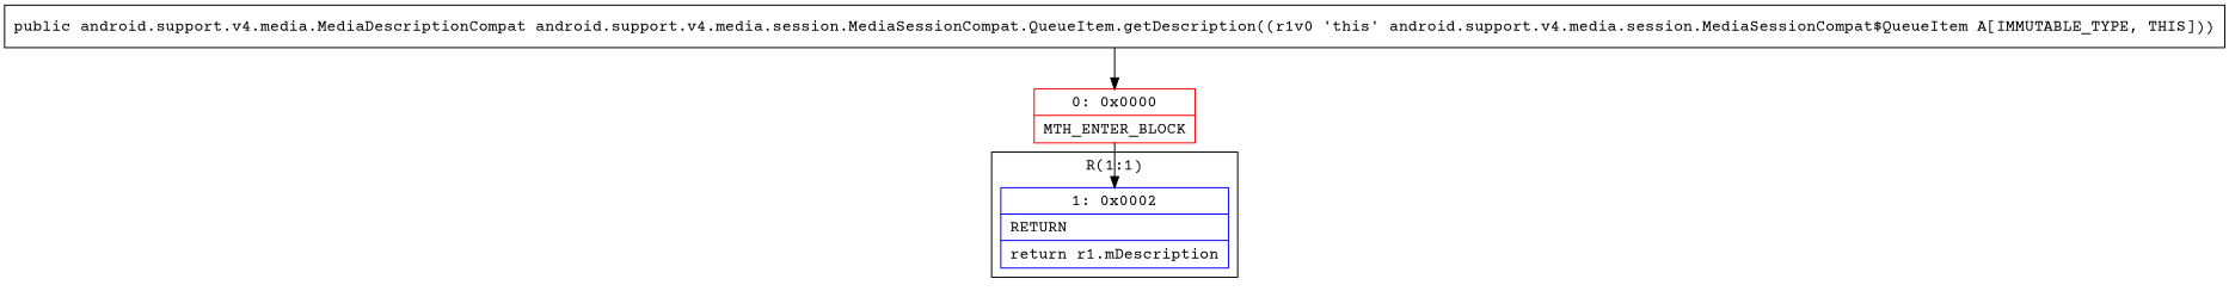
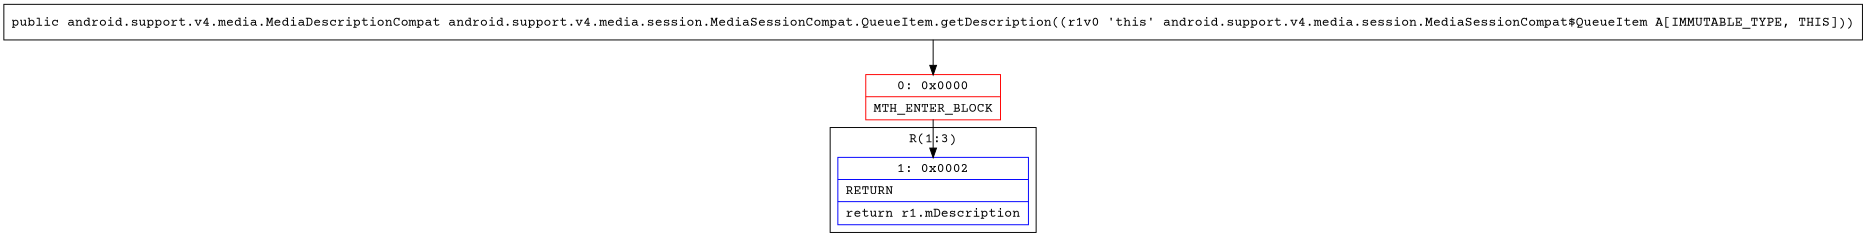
  digraph {
    fontname="Courier Prime"
    node [shape=record fontname="Courier Prime"]
    edge [fontname="Courier Prime"]
    n1 [color=blue label="{1\:\ 0x0002|RETURN\l|return r1.mDescription\l}"]
    n2 [color=red label="{0\:\ 0x0000|MTH_ENTER_BLOCK\l}"]
    n3 [label="{public android.support.v4.media.MediaDescriptionCompat android.support.v4.media.session.MediaSessionCompat.QueueItem.getDescription((r1v0 'this' android.support.v4.media.session.MediaSessionCompat$QueueItem A[IMMUTABLE_TYPE, THIS])) }"]
    subgraph cluster_1 {
-     label="R(1:1)"
+     label="R(1:3)"
      n1
    }
    n2 -> n1
    n3 -> n2
  }
